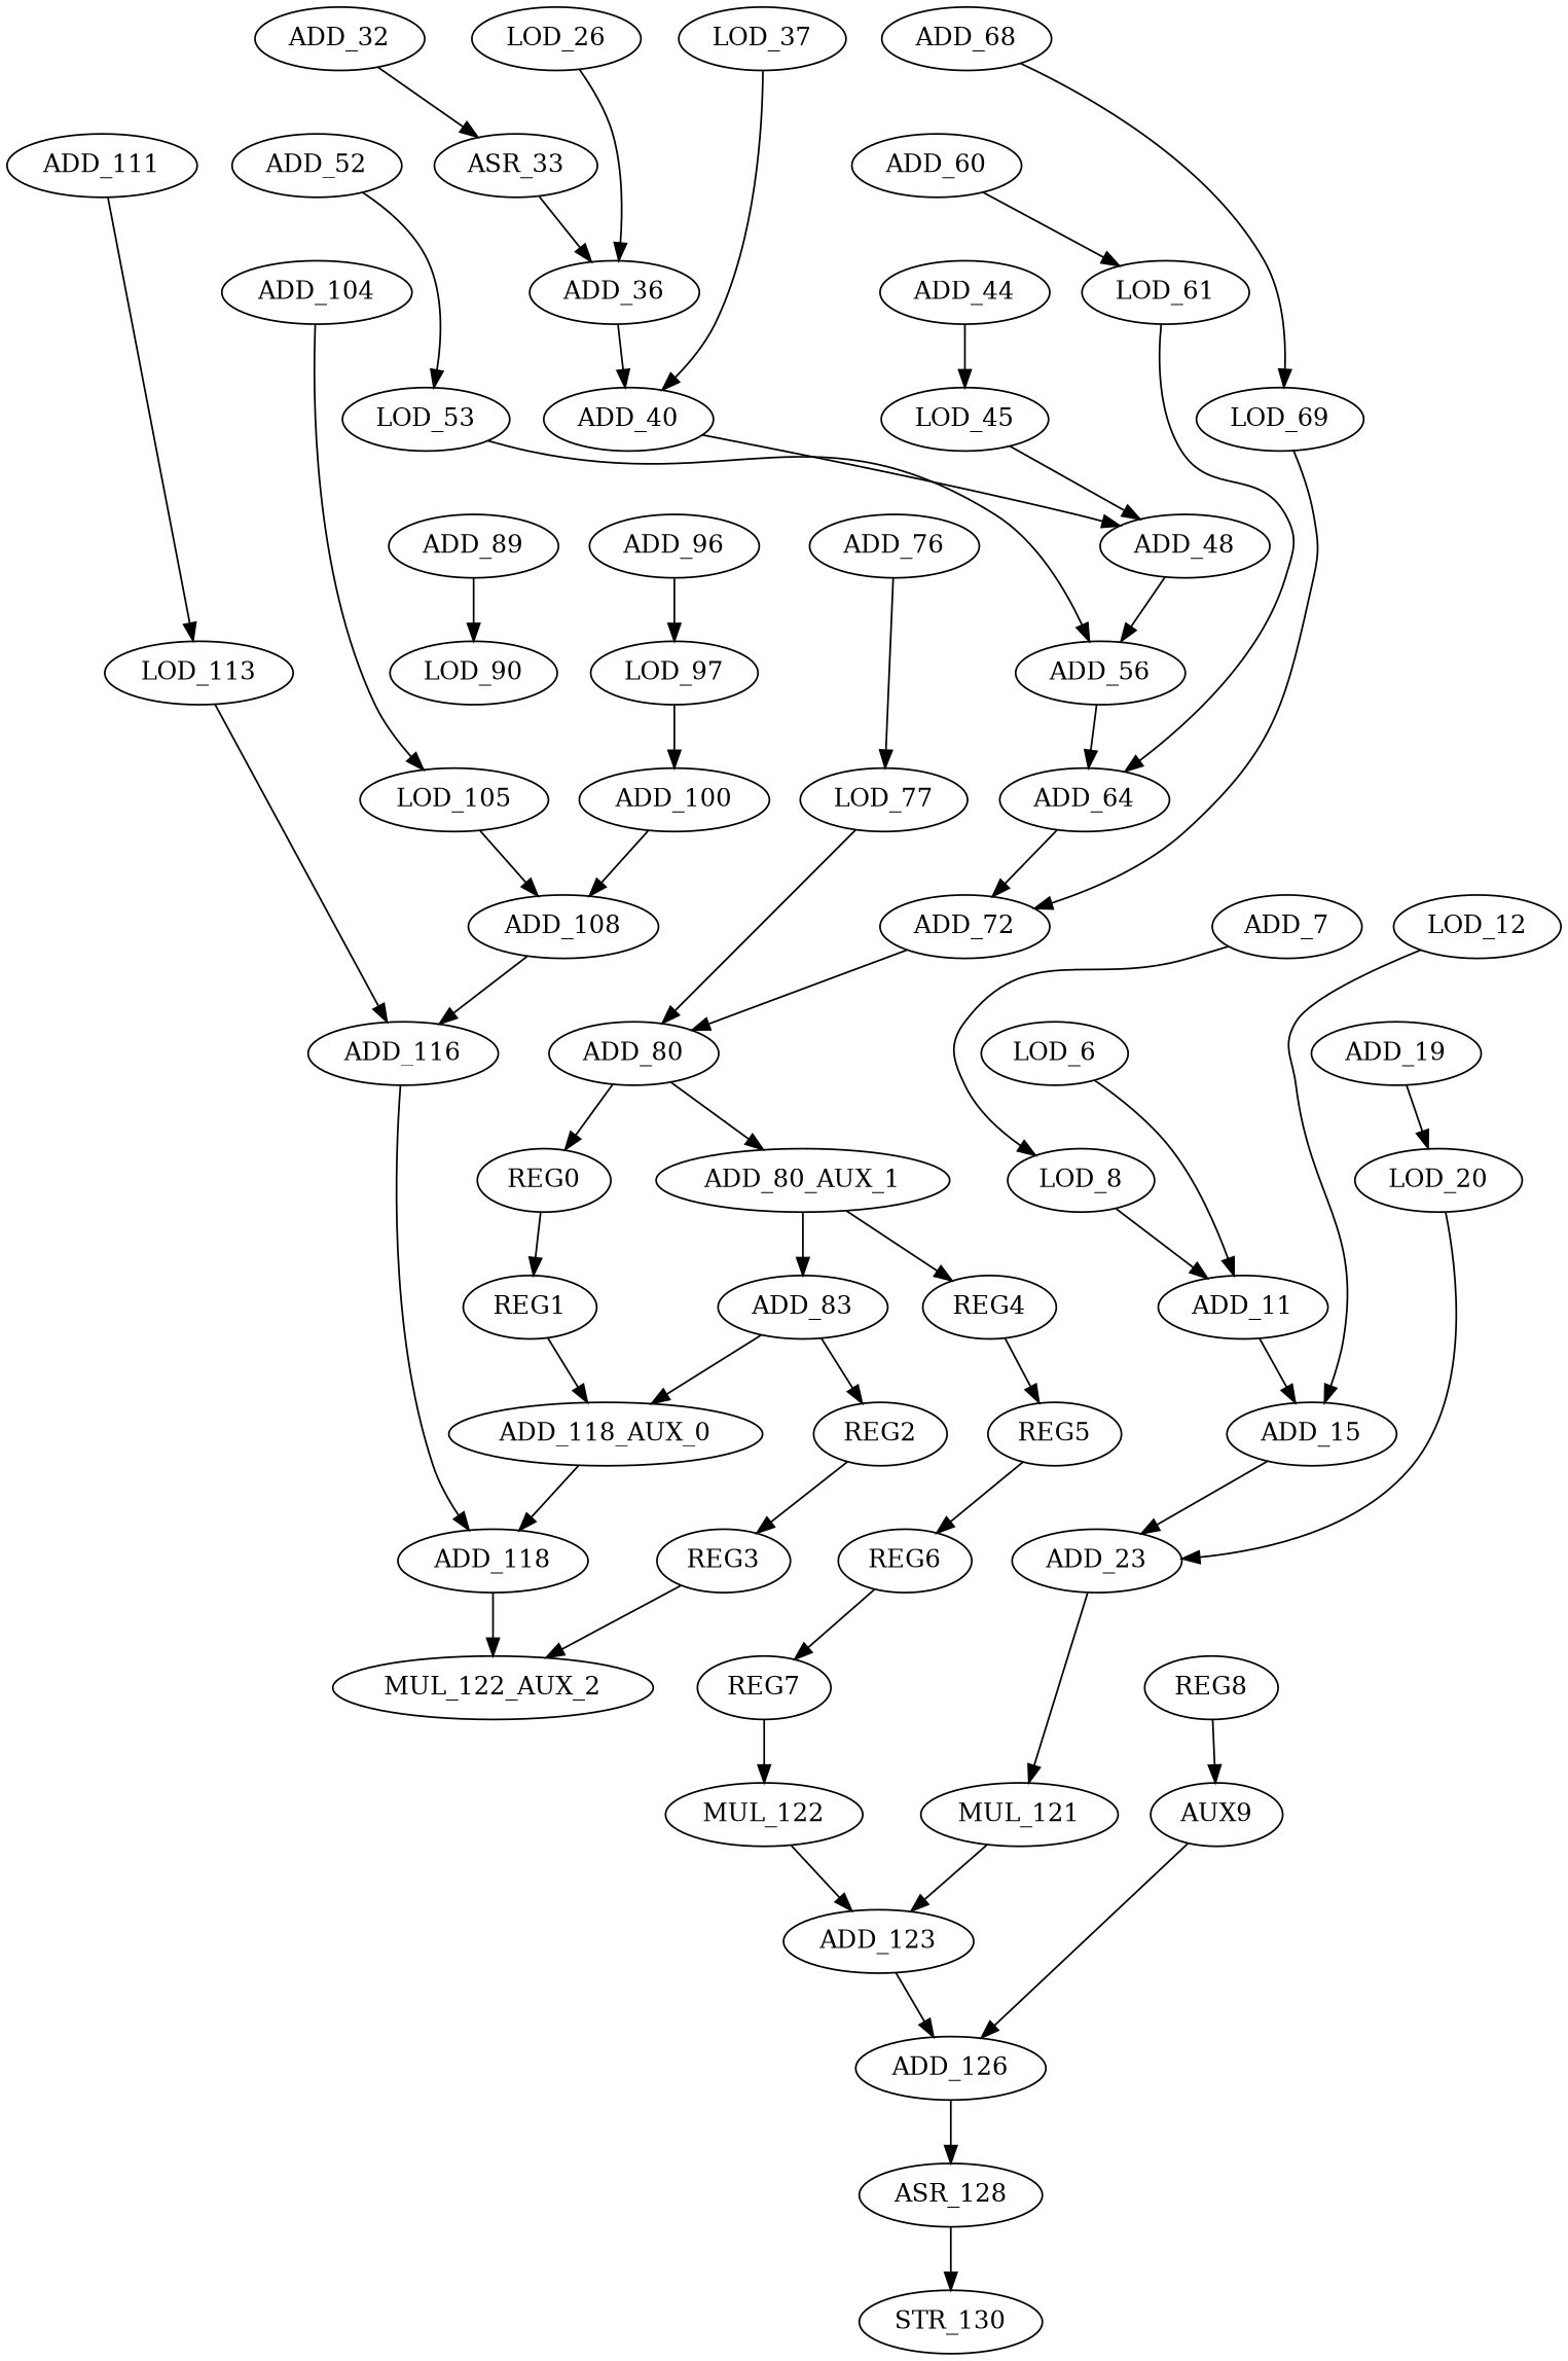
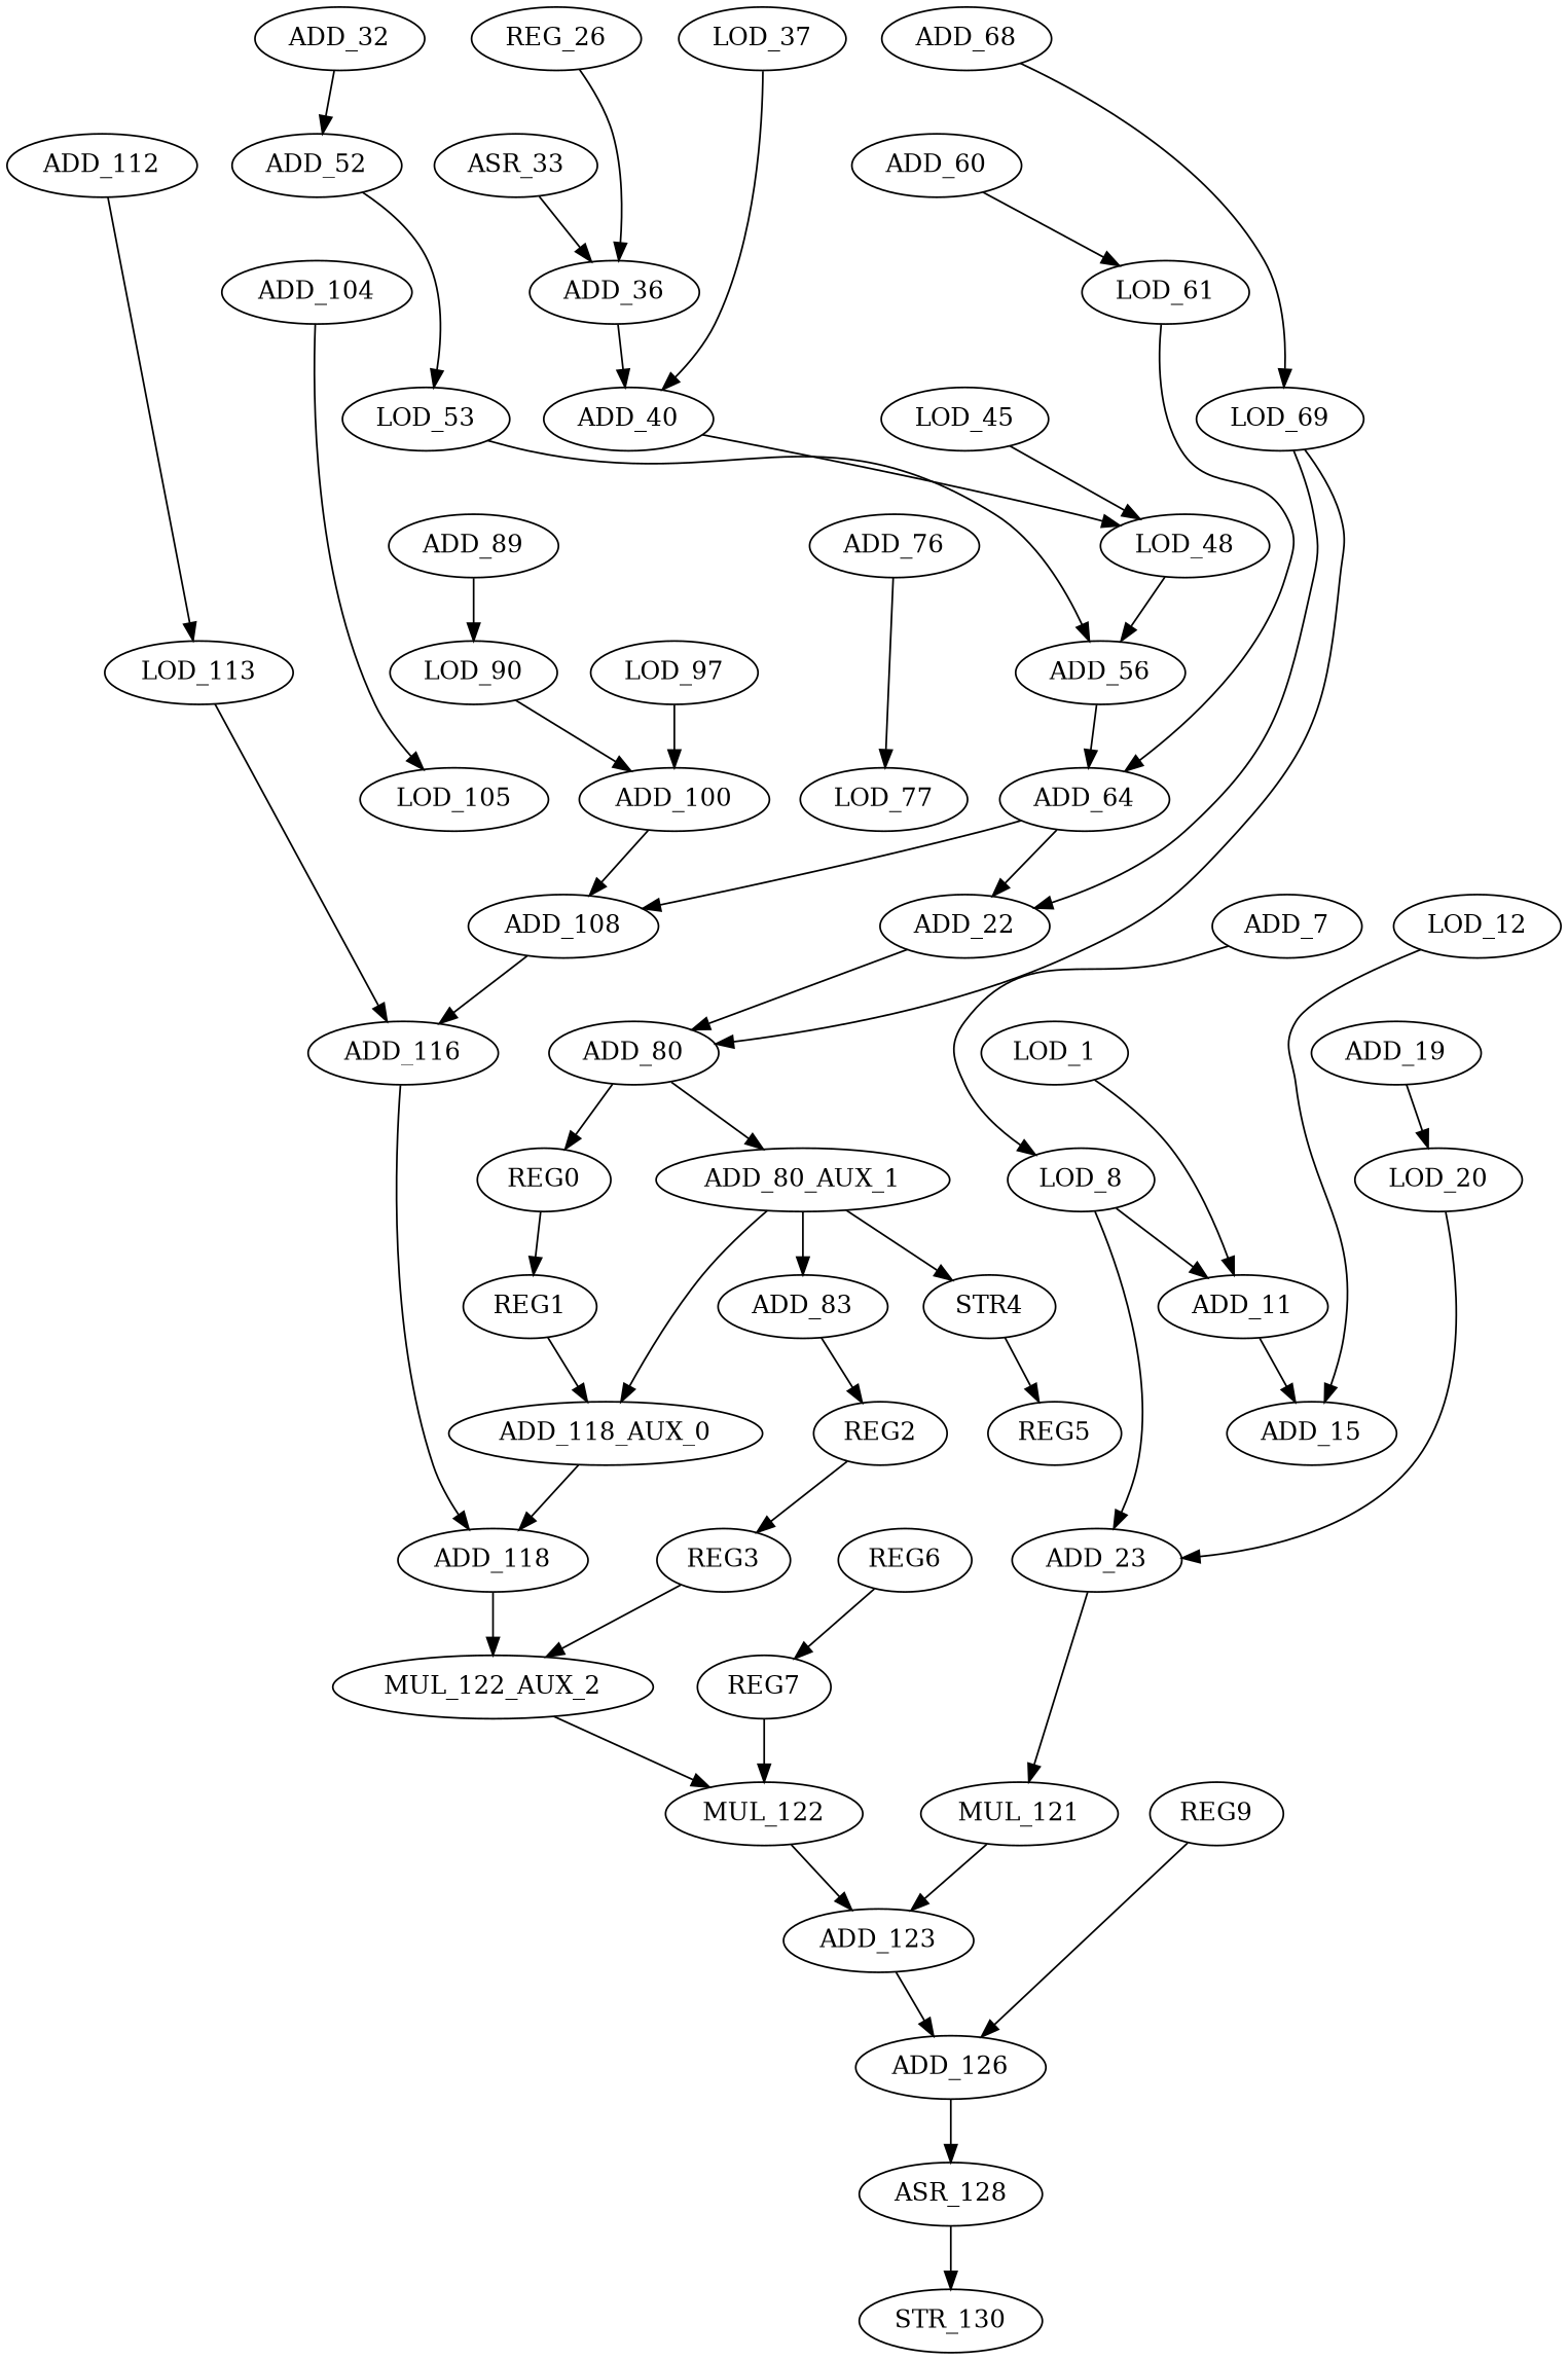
  digraph {
    edge [weight=0]
    n1 [label=ASR_33]
    ADD_36
    ADD_40
-   ADD_48
+   ADD_48 [label=LOD_48]
    LOD_12
    ADD_15
    ADD_23
    MUL_121
    LOD_37
    ADD_56
    ADD_68
    LOD_69
-   ADD_72
+   ADD_72 [label=ADD_22]
    ADD_80
    ADD_123
    ADD_126
    ASR_128
    LOD_90
    ADD_100
    ADD_108
    ADD_116
-   REG8
-   REG9 [label=AUX9]
+   REG9
    ADD_118
    MUL_122_AUX_2
    MUL_122
    LOD_61
    ADD_64
    ADD_83
    ADD_118_AUX_0
    REG2
    REG3
    ADD_19
    LOD_20
    ADD_80_AUX_1
    REG0
-   REG4
+   REG4 [label=STR4]
    REG1
    ADD_89
    ADD_104
    LOD_105
    STR_130
    REG5
    REG6
    ADD_60
-   LOD_1 [label=LOD_6]
+   LOD_1
    ADD_11
    ADD_7
    LOD_8
-   LOD_26
-   ADD_96
+   LOD_26 [label=REG_26]
    LOD_97
    LOD_53
    LOD_45
-   ADD_44
    ADD_52
    LOD_113
    ADD_32
    LOD_77
-   ADD_112 [label=ADD_111]
+   ADD_112
    ADD_76
    REG7
    n1 -> ADD_36
    ADD_36 -> ADD_40
    ADD_40 -> ADD_48
    ADD_48 -> ADD_56
    LOD_12 -> ADD_15
-   ADD_15 -> ADD_23
+   LOD_8 -> ADD_23
    ADD_23 -> MUL_121
    MUL_121 -> ADD_123
    LOD_37 -> ADD_40
    ADD_56 -> ADD_64
    ADD_68 -> LOD_69
    LOD_69 -> ADD_72
    ADD_72 -> ADD_80
    ADD_80 -> ADD_80_AUX_1
    ADD_80 -> REG0
    ADD_123 -> ADD_126
    ADD_126 -> ASR_128
    ASR_128 -> STR_130
+   LOD_90 -> ADD_100
    ADD_100 -> ADD_108
    ADD_108 -> ADD_116
    ADD_116 -> ADD_118
-   REG8 -> REG9
    REG9 -> ADD_126
    ADD_118 -> MUL_122_AUX_2 [weight=1]
+   MUL_122_AUX_2 -> MUL_122
    MUL_122 -> ADD_123
    LOD_61 -> ADD_64
    ADD_64 -> ADD_72
-   ADD_83 -> ADD_118_AUX_0
+   ADD_80_AUX_1 -> ADD_118_AUX_0
    ADD_83 -> REG2
    ADD_118_AUX_0 -> ADD_118
    REG2 -> REG3
    REG3 -> MUL_122_AUX_2
    ADD_19 -> LOD_20
    LOD_20 -> ADD_23
    ADD_80_AUX_1 -> ADD_83 [weight=1]
    ADD_80_AUX_1 -> REG4
    REG0 -> REG1
    REG4 -> REG5
    REG1 -> ADD_118_AUX_0
    ADD_89 -> LOD_90 [weight=1]
    ADD_104 -> LOD_105
-   LOD_105 -> ADD_108 [weight=1]
-   REG5 -> REG6
+   ADD_64 -> ADD_108 [weight=1]
    REG6 -> REG7
    ADD_60 -> LOD_61
    LOD_1 -> ADD_11
    ADD_11 -> ADD_15
    ADD_7 -> LOD_8
    LOD_8 -> ADD_11
    LOD_26 -> ADD_36
-   ADD_96 -> LOD_97 [weight=1]
    LOD_97 -> ADD_100 [weight=1]
    LOD_53 -> ADD_56
    LOD_45 -> ADD_48
-   ADD_44 -> LOD_45 [weight=1]
    ADD_52 -> LOD_53
    LOD_113 -> ADD_116
-   ADD_32 -> n1
-   LOD_77 -> ADD_80
+   ADD_32 -> ADD_52
+   LOD_69 -> ADD_80
    ADD_112 -> LOD_113
    ADD_76 -> LOD_77
    REG7 -> MUL_122 [weight=1]
  }
